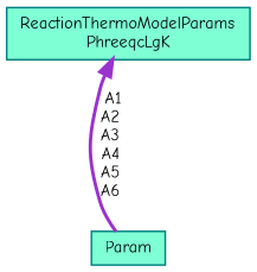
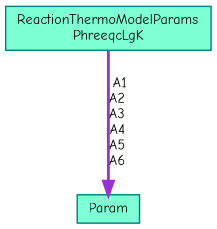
  digraph {
    fontname="Comic Neue"
    node [color=teal fillcolor=aquamarine fontname="Comic Neue" fontsize=10 shape=record style=filled]
    n1 [fontcolor=black height=0.2 label="ReactionThermoModelParams\lPhreeqcLgK" width=0.4]
    n2 [height=0.2 label=Param width=0.4]
-   n1 -> n2 [color=darkorchid3 dir=back fontname="Comic Neue" fontsize=10 label=" A1\nA2\nA3\nA4\nA5\nA6" labelfontname=Helvetica labelfontsize=10 style=bold]
+   n2 -> n1 [color=darkorchid3 dir=back fontname="Comic Neue" fontsize=10 label=" A1\nA2\nA3\nA4\nA5\nA6" labelfontname=Helvetica labelfontsize=10 style=bold]
  }
